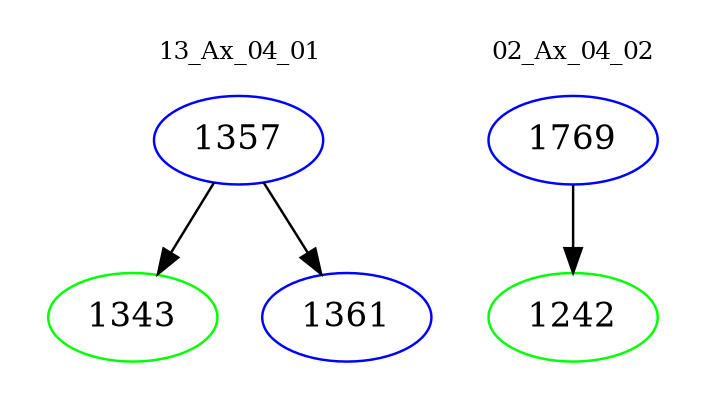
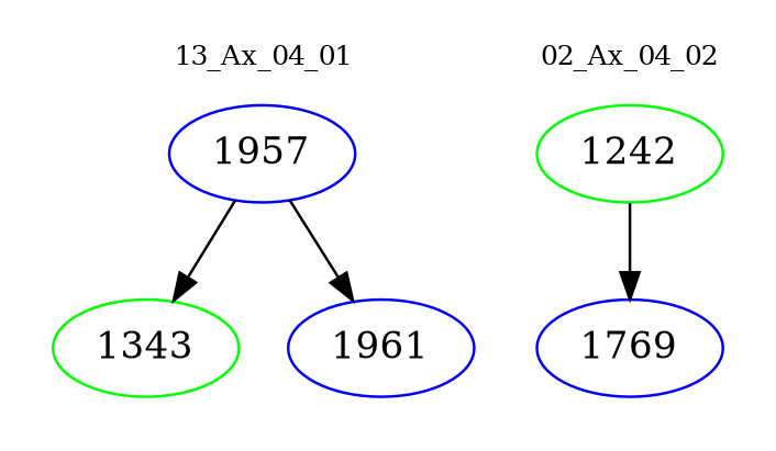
  digraph {
    node [color=blue]
    edge [color=black]
-   n1 [label=1357]
+   n1 [label=1957]
    n2 [color=green label=1343]
-   n3 [label=1361]
+   n3 [label=1961]
    n4 [label=1769]
    n5 [color=green label=1242]
    subgraph cluster_1 {
      color=white
      fontsize=10
      label="13_Ax_04_01"
      n1
      n2
      n3
    }
    subgraph cluster_2 {
      color=white
      fontsize=10
      label="02_Ax_04_02"
      n4
      n5
    }
    n1 -> n2
    n1 -> n3
-   n4 -> n5
+   n5 -> n4
  }
